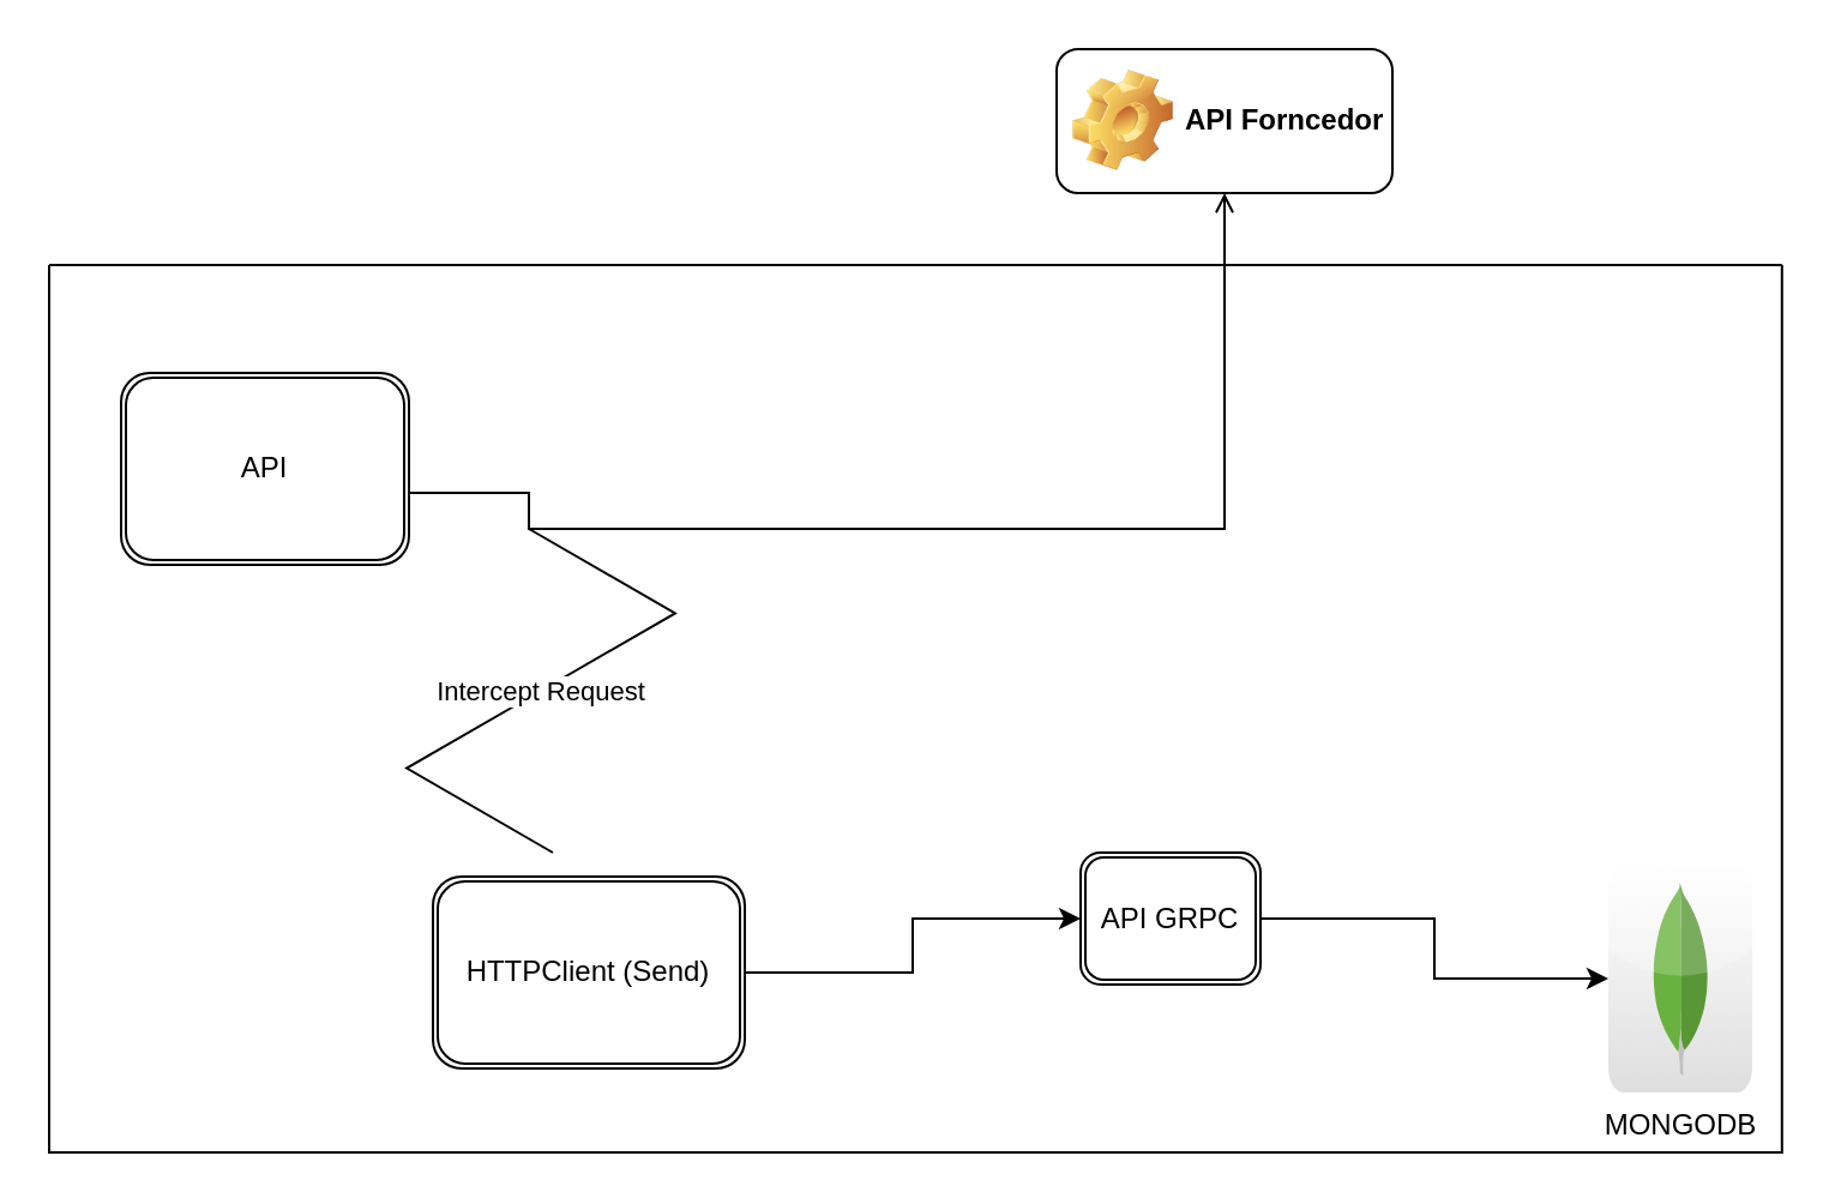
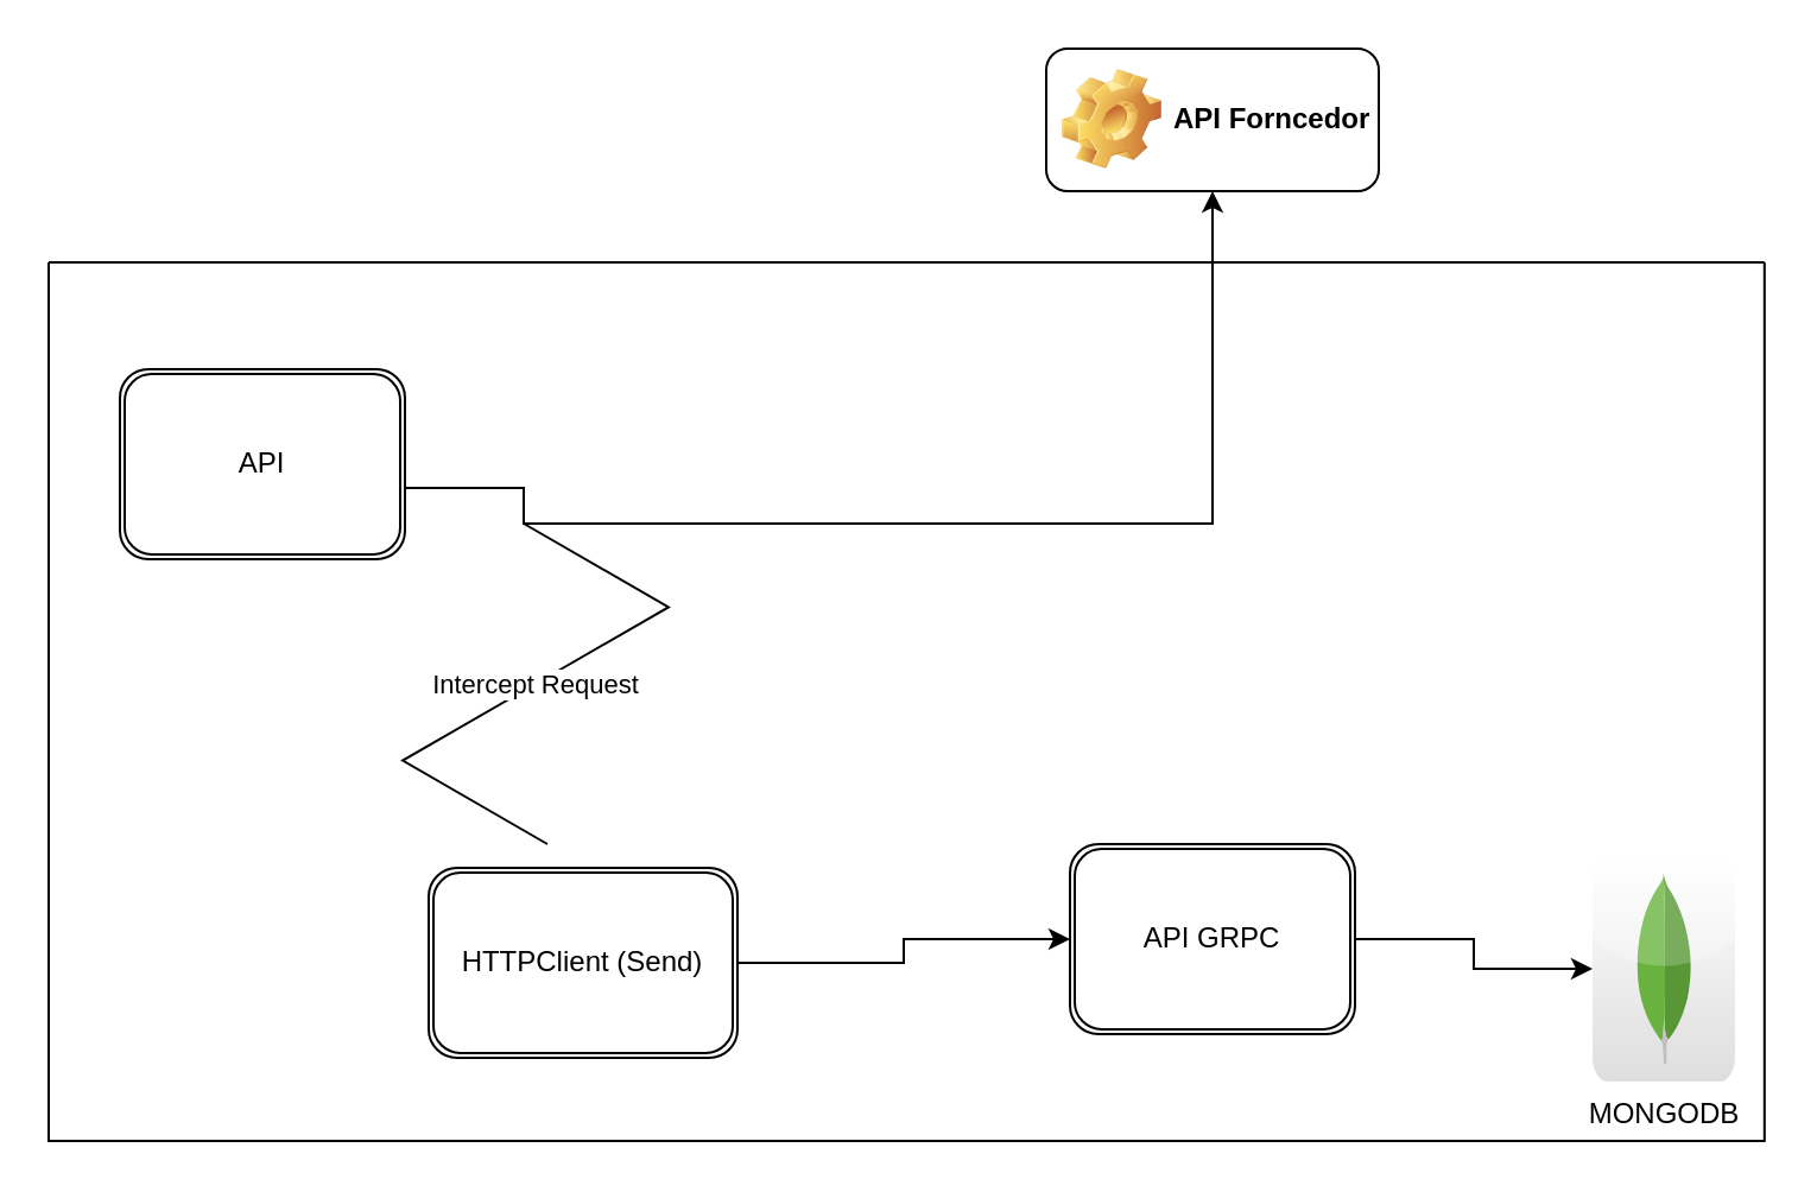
  <mxCell id="0" />
  <mxCell id="1" parent="0" />
  <mxCell id="2" value="API Forncedor" style="label;whiteSpace=wrap;html=1;image=img/clipart/Gear_128x128.png" vertex="1" parent="1"><mxGeometry x="440" y="20" width="140" height="60" as="geometry" /></mxCell>
  <mxCell id="3" value="" style="swimlane;startSize=0;" vertex="1" parent="1"><mxGeometry x="20" y="110" width="722.4" height="370" as="geometry" /></mxCell>
  <mxCell id="4" value="API" style="shape=ext;double=1;rounded=1;whiteSpace=wrap;html=1;" vertex="1" parent="3"><mxGeometry x="30" y="45" width="120" height="80" as="geometry" /></mxCell>
- <mxCell id="5" value="API GRPC" style="shape=ext;double=1;rounded=1;whiteSpace=wrap;html=1;" vertex="1" parent="3"><mxGeometry x="430" y="245" width="75" height="55" as="geometry" /></mxCell>
+ <mxCell id="5" value="API GRPC" style="shape=ext;double=1;rounded=1;whiteSpace=wrap;html=1;" vertex="1" parent="3"><mxGeometry x="430" y="245" width="120" height="80" as="geometry" /></mxCell>
  <mxCell id="6" value="Intercept Request" style="edgeStyle=isometricEdgeStyle;endArrow=none;html=1;elbow=vertical;rounded=0;" edge="1" parent="3"><mxGeometry width="50" height="100" relative="1" as="geometry"><mxPoint x="210" y="245" as="sourcePoint" /><mxPoint x="200" y="110" as="targetPoint" /></mxGeometry></mxCell>
  <mxCell id="7" value="MONGODB" style="dashed=0;outlineConnect=0;html=1;align=center;labelPosition=center;verticalLabelPosition=bottom;verticalAlign=top;shape=mxgraph.webicons.mongodb;gradientColor=#DFDEDE" vertex="1" parent="3"><mxGeometry x="650" y="250" width="60" height="95" as="geometry" /></mxCell>
  <mxCell id="8" style="edgeStyle=orthogonalEdgeStyle;rounded=0;orthogonalLoop=1;jettySize=auto;html=1;" edge="1" parent="3" source="5" target="7"><mxGeometry relative="1" as="geometry" /></mxCell>
  <mxCell id="9" style="edgeStyle=orthogonalEdgeStyle;rounded=0;orthogonalLoop=1;jettySize=auto;html=1;" edge="1" parent="3" source="10" target="5"><mxGeometry relative="1" as="geometry" /></mxCell>
  <mxCell id="10" value="HTTPClient (Send)" style="shape=ext;double=1;rounded=1;whiteSpace=wrap;html=1;" vertex="1" parent="3"><mxGeometry x="160" y="255" width="130" height="80" as="geometry" /></mxCell>
- <mxCell id="11" style="edgeStyle=orthogonalEdgeStyle;rounded=0;orthogonalLoop=1;jettySize=auto;html=1;entryX=0.5;entryY=1;entryDx=0;entryDy=0;endArrow=open;" edge="1" parent="1" source="4" target="2"><mxGeometry relative="1" as="geometry"><mxPoint x="606.2" y="215" as="targetPoint" /><Array as="points"><mxPoint x="220" y="205" /><mxPoint x="220" y="220" /><mxPoint x="510" y="220" /></Array></mxGeometry></mxCell>
+ <mxCell id="11" style="edgeStyle=orthogonalEdgeStyle;rounded=0;orthogonalLoop=1;jettySize=auto;html=1;entryX=0.5;entryY=1;entryDx=0;entryDy=0;" edge="1" parent="1" source="4" target="2"><mxGeometry relative="1" as="geometry"><mxPoint x="606.2" y="215" as="targetPoint" /><Array as="points"><mxPoint x="220" y="205" /><mxPoint x="220" y="220" /><mxPoint x="510" y="220" /></Array></mxGeometry></mxCell>
